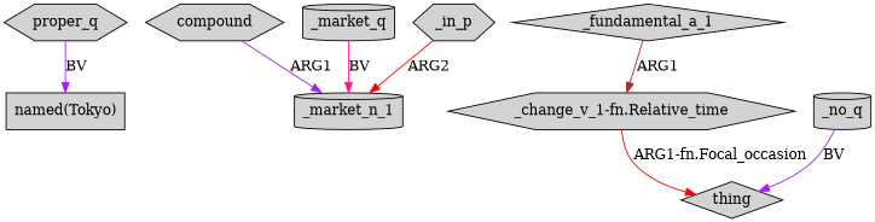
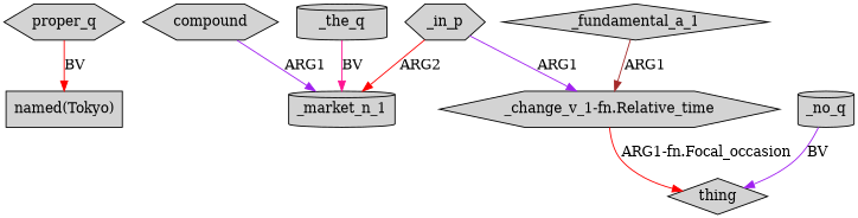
  digraph {
    node [shape=hexagon style=filled]
    edge [color=purple]
    "named(Tokyo)" [shape=box]
    proper_q
    _market_n_1 [shape=cylinder]
    compound
    _no_q [shape=cylinder]
    thing [shape=diamond]
-   _the_q [shape=cylinder label=_market_q]
+   _the_q [shape=cylinder]
    _fundamental_a_1 [shape=diamond]
    "_change_v_1-fn.Relative_time"
    _in_p
-   proper_q -> "named(Tokyo)" [label=BV]
+   proper_q -> "named(Tokyo)" [color=red label=BV]
    compound -> _market_n_1 [label=ARG1]
    _no_q -> thing [label=BV]
    _the_q -> _market_n_1 [color=deeppink label=BV]
    _fundamental_a_1 -> "_change_v_1-fn.Relative_time" [color=brown label=ARG1]
    "_change_v_1-fn.Relative_time" -> thing [color=red label="ARG1-fn.Focal_occasion"]
    _in_p -> _market_n_1 [color=red label=ARG2]
+   _in_p -> "_change_v_1-fn.Relative_time" [label=ARG1]
  }
